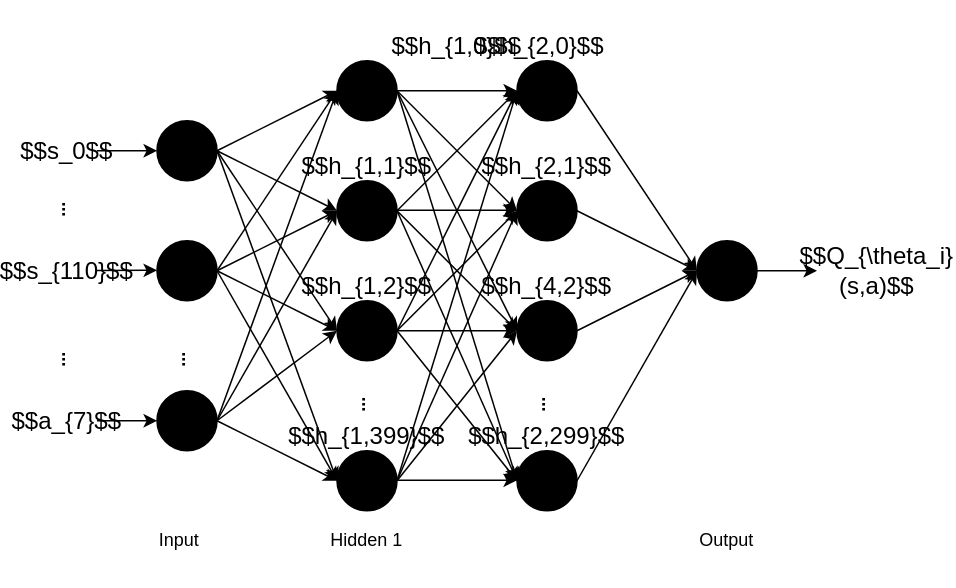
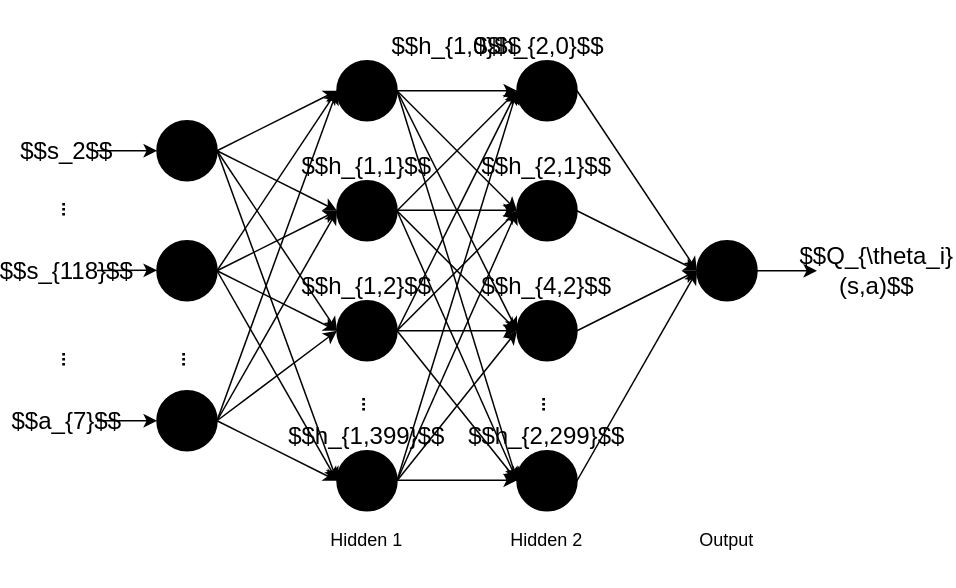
  <mxCell id="0" />
  <mxCell id="1" parent="0" />
  <mxCell id="2" value="" style="ellipse;whiteSpace=wrap;html=1;aspect=fixed;fillColor=#000000;" vertex="1" parent="1"><mxGeometry x="100" y="80" width="40" height="40" as="geometry" /></mxCell>
  <mxCell id="3" value="" style="ellipse;whiteSpace=wrap;html=1;aspect=fixed;fillColor=#000000;" vertex="1" parent="1"><mxGeometry x="100" y="160" width="40" height="40" as="geometry" /></mxCell>
  <mxCell id="4" value="" style="ellipse;whiteSpace=wrap;html=1;aspect=fixed;fillColor=#000000;" vertex="1" parent="1"><mxGeometry x="100" y="260" width="40" height="40" as="geometry" /></mxCell>
  <mxCell id="5" value="" style="ellipse;whiteSpace=wrap;html=1;aspect=fixed;fillColor=#000000;" vertex="1" parent="1"><mxGeometry x="220" y="40" width="40" height="40" as="geometry" /></mxCell>
  <mxCell id="6" value="" style="ellipse;whiteSpace=wrap;html=1;aspect=fixed;fillColor=#000000;" vertex="1" parent="1"><mxGeometry x="220" y="120" width="40" height="40" as="geometry" /></mxCell>
  <mxCell id="7" value="" style="ellipse;whiteSpace=wrap;html=1;aspect=fixed;fillColor=#000000;" vertex="1" parent="1"><mxGeometry x="220" y="200" width="40" height="40" as="geometry" /></mxCell>
  <mxCell id="8" value="" style="ellipse;whiteSpace=wrap;html=1;aspect=fixed;fillColor=#000000;" vertex="1" parent="1"><mxGeometry x="220" y="300" width="40" height="40" as="geometry" /></mxCell>
  <mxCell id="9" value="" style="ellipse;whiteSpace=wrap;html=1;aspect=fixed;fillColor=#000000;" vertex="1" parent="1"><mxGeometry x="340" y="40" width="40" height="40" as="geometry" /></mxCell>
  <mxCell id="10" value="" style="ellipse;whiteSpace=wrap;html=1;aspect=fixed;fillColor=#000000;" vertex="1" parent="1"><mxGeometry x="340" y="120" width="40" height="40" as="geometry" /></mxCell>
  <mxCell id="11" value="" style="ellipse;whiteSpace=wrap;html=1;aspect=fixed;fillColor=#000000;" vertex="1" parent="1"><mxGeometry x="340" y="200" width="40" height="40" as="geometry" /></mxCell>
  <mxCell id="12" value="" style="ellipse;whiteSpace=wrap;html=1;aspect=fixed;fillColor=#000000;" vertex="1" parent="1"><mxGeometry x="340" y="300" width="40" height="40" as="geometry" /></mxCell>
  <mxCell id="13" value="" style="ellipse;whiteSpace=wrap;html=1;aspect=fixed;fillColor=#000000;" vertex="1" parent="1"><mxGeometry x="460" y="160" width="40" height="40" as="geometry" /></mxCell>
  <mxCell id="14" value="" style="endArrow=classic;html=1;entryX=0;entryY=0.5;entryDx=0;entryDy=0;exitX=1;exitY=0.5;exitDx=0;exitDy=0;" edge="1" parent="1" source="2" target="5"><mxGeometry width="50" height="50" relative="1" as="geometry"><mxPoint x="160" y="120" as="sourcePoint" /><mxPoint x="210" y="70" as="targetPoint" /></mxGeometry></mxCell>
  <mxCell id="15" value="" style="endArrow=classic;html=1;entryX=0;entryY=0.5;entryDx=0;entryDy=0;exitX=1;exitY=0.5;exitDx=0;exitDy=0;" edge="1" parent="1" source="3" target="7"><mxGeometry width="50" height="50" relative="1" as="geometry"><mxPoint x="120" y="253.5" as="sourcePoint" /><mxPoint x="200" y="213.5" as="targetPoint" /></mxGeometry></mxCell>
  <mxCell id="16" value="" style="endArrow=classic;html=1;entryX=0;entryY=0.5;entryDx=0;entryDy=0;exitX=1;exitY=0.5;exitDx=0;exitDy=0;" edge="1" parent="1" source="2" target="6"><mxGeometry width="50" height="50" relative="1" as="geometry"><mxPoint x="160" y="120" as="sourcePoint" /><mxPoint x="240" y="80" as="targetPoint" /></mxGeometry></mxCell>
  <mxCell id="17" value="" style="endArrow=classic;html=1;entryX=0;entryY=0.5;entryDx=0;entryDy=0;exitX=1;exitY=0.5;exitDx=0;exitDy=0;" edge="1" parent="1" source="2" target="7"><mxGeometry width="50" height="50" relative="1" as="geometry"><mxPoint x="0" y="280" as="sourcePoint" /><mxPoint x="80" y="240" as="targetPoint" /></mxGeometry></mxCell>
  <mxCell id="18" value="" style="endArrow=classic;html=1;entryX=0;entryY=0.5;entryDx=0;entryDy=0;exitX=1;exitY=0.5;exitDx=0;exitDy=0;" edge="1" parent="1"><mxGeometry width="50" height="50" relative="1" as="geometry"><mxPoint x="140" y="180" as="sourcePoint" /><mxPoint x="220" y="140" as="targetPoint" /></mxGeometry></mxCell>
  <mxCell id="19" value="" style="endArrow=classic;html=1;entryX=0;entryY=0.5;entryDx=0;entryDy=0;exitX=1;exitY=0.5;exitDx=0;exitDy=0;" edge="1" parent="1" source="2" target="8"><mxGeometry width="50" height="50" relative="1" as="geometry"><mxPoint x="150" y="190" as="sourcePoint" /><mxPoint x="230" y="230" as="targetPoint" /></mxGeometry></mxCell>
  <mxCell id="20" value="" style="endArrow=classic;html=1;entryX=0;entryY=0.5;entryDx=0;entryDy=0;exitX=1;exitY=0.5;exitDx=0;exitDy=0;" edge="1" parent="1" source="3" target="8"><mxGeometry width="50" height="50" relative="1" as="geometry"><mxPoint x="140" y="220" as="sourcePoint" /><mxPoint x="220" y="260" as="targetPoint" /></mxGeometry></mxCell>
  <mxCell id="21" value="" style="endArrow=classic;html=1;entryX=0;entryY=0.5;entryDx=0;entryDy=0;exitX=1;exitY=0.5;exitDx=0;exitDy=0;" edge="1" parent="1" source="4" target="8"><mxGeometry width="50" height="50" relative="1" as="geometry"><mxPoint x="160" y="240" as="sourcePoint" /><mxPoint x="240" y="280" as="targetPoint" /></mxGeometry></mxCell>
  <mxCell id="22" value="" style="endArrow=classic;html=1;entryX=0;entryY=0.5;entryDx=0;entryDy=0;exitX=1;exitY=0.5;exitDx=0;exitDy=0;" edge="1" parent="1" source="4" target="7"><mxGeometry width="50" height="50" relative="1" as="geometry"><mxPoint x="240" y="260" as="sourcePoint" /><mxPoint x="320" y="300" as="targetPoint" /></mxGeometry></mxCell>
  <mxCell id="23" value="" style="endArrow=classic;html=1;entryX=0;entryY=0.5;entryDx=0;entryDy=0;exitX=1;exitY=0.5;exitDx=0;exitDy=0;" edge="1" parent="1" source="4" target="6"><mxGeometry width="50" height="50" relative="1" as="geometry"><mxPoint x="90" y="274" as="sourcePoint" /><mxPoint x="170" y="214" as="targetPoint" /></mxGeometry></mxCell>
  <mxCell id="24" value="" style="endArrow=classic;html=1;entryX=0;entryY=0.5;entryDx=0;entryDy=0;exitX=1;exitY=0.5;exitDx=0;exitDy=0;" edge="1" parent="1" source="4" target="5"><mxGeometry width="50" height="50" relative="1" as="geometry"><mxPoint x="160" y="300" as="sourcePoint" /><mxPoint x="240" y="240" as="targetPoint" /></mxGeometry></mxCell>
  <mxCell id="25" value="" style="endArrow=classic;html=1;entryX=0;entryY=0.5;entryDx=0;entryDy=0;exitX=1;exitY=0.5;exitDx=0;exitDy=0;" edge="1" parent="1" source="3" target="5"><mxGeometry width="50" height="50" relative="1" as="geometry"><mxPoint x="170" y="310" as="sourcePoint" /><mxPoint x="250" y="250" as="targetPoint" /></mxGeometry></mxCell>
  <mxCell id="26" value="&lt;b&gt;...&lt;/b&gt;" style="text;html=1;align=center;verticalAlign=middle;resizable=0;points=[];autosize=1;rotation=-90;" vertex="1" parent="1"><mxGeometry x="100" y="230" width="30" height="20" as="geometry" /></mxCell>
  <mxCell id="27" value="&lt;b&gt;...&lt;/b&gt;" style="text;html=1;align=center;verticalAlign=middle;resizable=0;points=[];autosize=1;rotation=-90;" vertex="1" parent="1"><mxGeometry x="220" y="260" width="30" height="20" as="geometry" /></mxCell>
  <mxCell id="28" value="&lt;b&gt;...&lt;/b&gt;" style="text;html=1;align=center;verticalAlign=middle;resizable=0;points=[];autosize=1;rotation=-90;" vertex="1" parent="1"><mxGeometry x="340" y="260" width="30" height="20" as="geometry" /></mxCell>
  <mxCell id="29" value="" style="endArrow=classic;html=1;entryX=0;entryY=0.5;entryDx=0;entryDy=0;exitX=1;exitY=0.5;exitDx=0;exitDy=0;" edge="1" parent="1" source="5" target="9"><mxGeometry width="50" height="50" relative="1" as="geometry"><mxPoint x="230" y="240" as="sourcePoint" /><mxPoint x="280" y="190" as="targetPoint" /></mxGeometry></mxCell>
  <mxCell id="30" value="" style="endArrow=classic;html=1;entryX=0;entryY=0.5;entryDx=0;entryDy=0;exitX=1;exitY=0.5;exitDx=0;exitDy=0;" edge="1" parent="1"><mxGeometry width="50" height="50" relative="1" as="geometry"><mxPoint x="260" y="139.71" as="sourcePoint" /><mxPoint x="340" y="139.71" as="targetPoint" /></mxGeometry></mxCell>
  <mxCell id="31" value="" style="endArrow=classic;html=1;entryX=0;entryY=0.5;entryDx=0;entryDy=0;" edge="1" parent="1" target="10"><mxGeometry width="50" height="50" relative="1" as="geometry"><mxPoint x="260" y="60" as="sourcePoint" /><mxPoint x="360" y="80" as="targetPoint" /></mxGeometry></mxCell>
  <mxCell id="32" value="" style="endArrow=classic;html=1;entryX=0;entryY=0.5;entryDx=0;entryDy=0;exitX=1;exitY=0.5;exitDx=0;exitDy=0;" edge="1" parent="1"><mxGeometry width="50" height="50" relative="1" as="geometry"><mxPoint x="260" y="319.71" as="sourcePoint" /><mxPoint x="340" y="319.71" as="targetPoint" /></mxGeometry></mxCell>
  <mxCell id="33" value="" style="endArrow=classic;html=1;entryX=0;entryY=0.5;entryDx=0;entryDy=0;exitX=1;exitY=0.5;exitDx=0;exitDy=0;" edge="1" parent="1"><mxGeometry width="50" height="50" relative="1" as="geometry"><mxPoint x="260" y="220" as="sourcePoint" /><mxPoint x="340" y="220" as="targetPoint" /></mxGeometry></mxCell>
  <mxCell id="34" value="" style="endArrow=classic;html=1;entryX=0;entryY=0.5;entryDx=0;entryDy=0;" edge="1" parent="1"><mxGeometry width="50" height="50" relative="1" as="geometry"><mxPoint x="260" y="140" as="sourcePoint" /><mxPoint x="340" y="220" as="targetPoint" /></mxGeometry></mxCell>
  <mxCell id="35" value="" style="endArrow=classic;html=1;entryX=0;entryY=0.5;entryDx=0;entryDy=0;" edge="1" parent="1" target="12"><mxGeometry width="50" height="50" relative="1" as="geometry"><mxPoint x="260" y="220" as="sourcePoint" /><mxPoint x="340" y="300" as="targetPoint" /></mxGeometry></mxCell>
  <mxCell id="36" value="" style="endArrow=classic;html=1;entryX=0;entryY=0.5;entryDx=0;entryDy=0;" edge="1" parent="1" target="9"><mxGeometry width="50" height="50" relative="1" as="geometry"><mxPoint x="260" y="140" as="sourcePoint" /><mxPoint x="350" y="149.71" as="targetPoint" /></mxGeometry></mxCell>
  <mxCell id="37" value="" style="endArrow=classic;html=1;entryX=0;entryY=0.5;entryDx=0;entryDy=0;" edge="1" parent="1" target="11"><mxGeometry width="50" height="50" relative="1" as="geometry"><mxPoint x="260" y="320" as="sourcePoint" /><mxPoint x="340" y="240" as="targetPoint" /></mxGeometry></mxCell>
  <mxCell id="38" value="" style="endArrow=classic;html=1;entryX=0;entryY=0.5;entryDx=0;entryDy=0;" edge="1" parent="1"><mxGeometry width="50" height="50" relative="1" as="geometry"><mxPoint x="260" y="220" as="sourcePoint" /><mxPoint x="340" y="140" as="targetPoint" /></mxGeometry></mxCell>
  <mxCell id="39" value="" style="endArrow=classic;html=1;entryX=0;entryY=0.5;entryDx=0;entryDy=0;exitX=1;exitY=0.5;exitDx=0;exitDy=0;" edge="1" parent="1" source="5" target="11"><mxGeometry width="50" height="50" relative="1" as="geometry"><mxPoint x="260" y="90" as="sourcePoint" /><mxPoint x="350" y="70" as="targetPoint" /></mxGeometry></mxCell>
  <mxCell id="40" value="" style="endArrow=classic;html=1;entryX=0;entryY=0.5;entryDx=0;entryDy=0;exitX=1;exitY=0.5;exitDx=0;exitDy=0;" edge="1" parent="1" source="5" target="12"><mxGeometry width="50" height="50" relative="1" as="geometry"><mxPoint x="280" y="160" as="sourcePoint" /><mxPoint x="360" y="80" as="targetPoint" /></mxGeometry></mxCell>
  <mxCell id="41" value="" style="endArrow=classic;html=1;entryX=0;entryY=0.5;entryDx=0;entryDy=0;exitX=1;exitY=0.5;exitDx=0;exitDy=0;" edge="1" parent="1" source="6" target="12"><mxGeometry width="50" height="50" relative="1" as="geometry"><mxPoint x="375" y="370" as="sourcePoint" /><mxPoint x="455" y="290" as="targetPoint" /></mxGeometry></mxCell>
  <mxCell id="42" value="" style="endArrow=classic;html=1;entryX=0;entryY=0.5;entryDx=0;entryDy=0;exitX=1;exitY=0.5;exitDx=0;exitDy=0;" edge="1" parent="1" source="7" target="9"><mxGeometry width="50" height="50" relative="1" as="geometry"><mxPoint x="385" y="380" as="sourcePoint" /><mxPoint x="465" y="300" as="targetPoint" /></mxGeometry></mxCell>
  <mxCell id="43" value="" style="endArrow=classic;html=1;entryX=0;entryY=0.5;entryDx=0;entryDy=0;exitX=1;exitY=0.5;exitDx=0;exitDy=0;" edge="1" parent="1" source="8" target="10"><mxGeometry width="50" height="50" relative="1" as="geometry"><mxPoint x="395" y="390" as="sourcePoint" /><mxPoint x="475" y="310" as="targetPoint" /></mxGeometry></mxCell>
  <mxCell id="44" value="" style="endArrow=classic;html=1;entryX=0;entryY=0.5;entryDx=0;entryDy=0;exitX=1;exitY=0.5;exitDx=0;exitDy=0;" edge="1" parent="1" source="8" target="9"><mxGeometry width="50" height="50" relative="1" as="geometry"><mxPoint x="405" y="400" as="sourcePoint" /><mxPoint x="485" y="320" as="targetPoint" /></mxGeometry></mxCell>
  <mxCell id="45" value="" style="endArrow=classic;html=1;exitX=1;exitY=0.5;exitDx=0;exitDy=0;entryX=0;entryY=0.5;entryDx=0;entryDy=0;" edge="1" parent="1" source="9" target="13"><mxGeometry width="50" height="50" relative="1" as="geometry"><mxPoint x="410" y="370" as="sourcePoint" /><mxPoint x="460" y="320" as="targetPoint" /></mxGeometry></mxCell>
  <mxCell id="46" value="" style="endArrow=classic;html=1;exitX=1;exitY=0.5;exitDx=0;exitDy=0;entryX=0;entryY=0.5;entryDx=0;entryDy=0;" edge="1" parent="1" source="12" target="13"><mxGeometry width="50" height="50" relative="1" as="geometry"><mxPoint x="390" y="350" as="sourcePoint" /><mxPoint x="440" y="300" as="targetPoint" /></mxGeometry></mxCell>
  <mxCell id="47" value="" style="endArrow=classic;html=1;entryX=0;entryY=0.5;entryDx=0;entryDy=0;exitX=1;exitY=0.5;exitDx=0;exitDy=0;" edge="1" parent="1" source="10" target="13"><mxGeometry width="50" height="50" relative="1" as="geometry"><mxPoint x="450" y="410" as="sourcePoint" /><mxPoint x="500" y="360" as="targetPoint" /></mxGeometry></mxCell>
  <mxCell id="48" value="" style="endArrow=classic;html=1;exitX=1;exitY=0.5;exitDx=0;exitDy=0;entryX=0;entryY=0.5;entryDx=0;entryDy=0;" edge="1" parent="1" source="11" target="13"><mxGeometry width="50" height="50" relative="1" as="geometry"><mxPoint x="400" y="360" as="sourcePoint" /><mxPoint x="450" y="310" as="targetPoint" /></mxGeometry></mxCell>
- <mxCell id="49" value="Input" style="text;html=1;strokeColor=none;fillColor=none;align=center;verticalAlign=middle;whiteSpace=wrap;rounded=0;" vertex="1" parent="1"><mxGeometry x="95" y="350" width="40" height="20" as="geometry" /></mxCell>
  <mxCell id="50" value="Hidden 1" style="text;html=1;strokeColor=none;fillColor=none;align=center;verticalAlign=middle;whiteSpace=wrap;rounded=0;" vertex="1" parent="1"><mxGeometry x="210" y="350" width="60" height="20" as="geometry" /></mxCell>
+ <mxCell id="51" value="Hidden 2" style="text;html=1;strokeColor=none;fillColor=none;align=center;verticalAlign=middle;whiteSpace=wrap;rounded=0;" vertex="1" parent="1"><mxGeometry x="330" y="350" width="60" height="20" as="geometry" /></mxCell>
  <mxCell id="52" value="Output" style="text;html=1;strokeColor=none;fillColor=none;align=center;verticalAlign=middle;whiteSpace=wrap;rounded=0;" vertex="1" parent="1"><mxGeometry x="460" y="350" width="40" height="20" as="geometry" /></mxCell>
  <mxCell id="53" value="" style="endArrow=classic;html=1;entryX=0;entryY=0.5;entryDx=0;entryDy=0;" edge="1" parent="1" source="66" target="2"><mxGeometry width="50" height="50" relative="1" as="geometry"><mxPoint x="40" y="100" as="sourcePoint" /><mxPoint x="90" y="245" as="targetPoint" /></mxGeometry></mxCell>
  <mxCell id="54" value="" style="endArrow=classic;html=1;entryX=0;entryY=0.5;entryDx=0;entryDy=0;" edge="1" parent="1" source="67"><mxGeometry width="50" height="50" relative="1" as="geometry"><mxPoint x="40" y="179.71" as="sourcePoint" /><mxPoint x="100" y="179.71" as="targetPoint" /></mxGeometry></mxCell>
  <mxCell id="55" value="" style="endArrow=classic;html=1;entryX=0;entryY=0.5;entryDx=0;entryDy=0;" edge="1" parent="1"><mxGeometry width="50" height="50" relative="1" as="geometry"><mxPoint x="60" y="280" as="sourcePoint" /><mxPoint x="100" y="280" as="targetPoint" /></mxGeometry></mxCell>
  <mxCell id="56" value="&lt;font style=&quot;font-size: 16px&quot;&gt;$$a_{7}$$&lt;/font&gt;" style="text;html=1;strokeColor=none;fillColor=none;align=center;verticalAlign=middle;whiteSpace=wrap;rounded=0;" vertex="1" parent="1"><mxGeometry x="20" y="270" width="40" height="20" as="geometry" /></mxCell>
  <mxCell id="57" value="&lt;font style=&quot;font-size: 16px&quot;&gt;$$h_{1,0}$$&lt;/font&gt;" style="text;html=1;strokeColor=none;fillColor=none;align=center;verticalAlign=middle;whiteSpace=wrap;rounded=0;" vertex="1" parent="1"><mxGeometry x="280" y="20" width="40" height="20" as="geometry" /></mxCell>
  <mxCell id="58" value="&lt;font style=&quot;font-size: 16px&quot;&gt;$$h_{2,0}$$&lt;/font&gt;" style="text;html=1;strokeColor=none;fillColor=none;align=center;verticalAlign=middle;whiteSpace=wrap;rounded=0;" vertex="1" parent="1"><mxGeometry x="335" y="20" width="40" height="20" as="geometry" /></mxCell>
  <mxCell id="59" value="&lt;font style=&quot;font-size: 16px&quot;&gt;$$h_{1,1}$$&lt;/font&gt;" style="text;html=1;strokeColor=none;fillColor=none;align=center;verticalAlign=middle;whiteSpace=wrap;rounded=0;" vertex="1" parent="1"><mxGeometry x="220" y="100" width="40" height="20" as="geometry" /></mxCell>
  <mxCell id="60" value="&lt;font style=&quot;font-size: 16px&quot;&gt;$$h_{1,2}$$&lt;/font&gt;" style="text;html=1;strokeColor=none;fillColor=none;align=center;verticalAlign=middle;whiteSpace=wrap;rounded=0;" vertex="1" parent="1"><mxGeometry x="220" y="180" width="40" height="20" as="geometry" /></mxCell>
  <mxCell id="61" value="&lt;font style=&quot;font-size: 16px&quot;&gt;$$h_{1,399}$$&lt;/font&gt;" style="text;html=1;strokeColor=none;fillColor=none;align=center;verticalAlign=middle;whiteSpace=wrap;rounded=0;" vertex="1" parent="1"><mxGeometry x="220" y="280" width="40" height="20" as="geometry" /></mxCell>
  <mxCell id="62" value="&lt;b&gt;...&lt;/b&gt;" style="text;html=1;align=center;verticalAlign=middle;resizable=0;points=[];autosize=1;rotation=-90;" vertex="1" parent="1"><mxGeometry x="20" y="230" width="30" height="20" as="geometry" /></mxCell>
  <mxCell id="63" value="&lt;font style=&quot;font-size: 16px&quot;&gt;$$h_{2,1}$$&lt;/font&gt;" style="text;html=1;strokeColor=none;fillColor=none;align=center;verticalAlign=middle;whiteSpace=wrap;rounded=0;" vertex="1" parent="1"><mxGeometry x="340" y="100" width="40" height="20" as="geometry" /></mxCell>
  <mxCell id="64" value="&lt;font style=&quot;font-size: 16px&quot;&gt;$$h_{4,2}$$&lt;/font&gt;" style="text;html=1;strokeColor=none;fillColor=none;align=center;verticalAlign=middle;whiteSpace=wrap;rounded=0;" vertex="1" parent="1"><mxGeometry x="340" y="180" width="40" height="20" as="geometry" /></mxCell>
  <mxCell id="65" value="&lt;font style=&quot;font-size: 16px&quot;&gt;$$h_{2,299}$$&lt;/font&gt;" style="text;html=1;strokeColor=none;fillColor=none;align=center;verticalAlign=middle;whiteSpace=wrap;rounded=0;" vertex="1" parent="1"><mxGeometry x="340" y="280" width="40" height="20" as="geometry" /></mxCell>
- <mxCell id="66" value="&lt;font style=&quot;font-size: 16px&quot;&gt;$$s_0$$&lt;/font&gt;" style="text;html=1;strokeColor=none;fillColor=none;align=center;verticalAlign=middle;whiteSpace=wrap;rounded=0;" vertex="1" parent="1"><mxGeometry x="20" y="90" width="40" height="20" as="geometry" /></mxCell>
- <mxCell id="67" value="&lt;font style=&quot;font-size: 16px&quot;&gt;$$s_{110}$$&lt;/font&gt;" style="text;html=1;strokeColor=none;fillColor=none;align=center;verticalAlign=middle;whiteSpace=wrap;rounded=0;" vertex="1" parent="1"><mxGeometry x="20" y="170" width="40" height="20" as="geometry" /></mxCell>
+ <mxCell id="66" value="&lt;font style=&quot;font-size: 16px&quot;&gt;$$s_2$$&lt;/font&gt;" style="text;html=1;strokeColor=none;fillColor=none;align=center;verticalAlign=middle;whiteSpace=wrap;rounded=0;" vertex="1" parent="1"><mxGeometry x="20" y="90" width="40" height="20" as="geometry" /></mxCell>
+ <mxCell id="67" value="&lt;font style=&quot;font-size: 16px&quot;&gt;$$s_{118}$$&lt;/font&gt;" style="text;html=1;strokeColor=none;fillColor=none;align=center;verticalAlign=middle;whiteSpace=wrap;rounded=0;" vertex="1" parent="1"><mxGeometry x="20" y="170" width="40" height="20" as="geometry" /></mxCell>
  <mxCell id="68" value="" style="endArrow=classic;html=1;" edge="1" parent="1"><mxGeometry width="50" height="50" relative="1" as="geometry"><mxPoint x="500" y="180" as="sourcePoint" /><mxPoint x="540" y="180" as="targetPoint" /></mxGeometry></mxCell>
  <mxCell id="69" value="&lt;font style=&quot;font-size: 16px&quot;&gt;$$Q_{\theta_i}(s,a)$$&lt;/font&gt;" style="text;html=1;strokeColor=none;fillColor=none;align=center;verticalAlign=middle;whiteSpace=wrap;rounded=0;" vertex="1" parent="1"><mxGeometry x="560" y="170" width="40" height="20" as="geometry" /></mxCell>
  <mxCell id="70" value="&lt;b&gt;...&lt;/b&gt;" style="text;html=1;align=center;verticalAlign=middle;resizable=0;points=[];autosize=1;rotation=-90;" vertex="1" parent="1"><mxGeometry x="20" y="130" width="30" height="20" as="geometry" /></mxCell>
